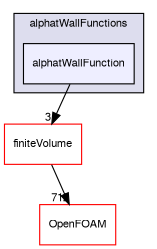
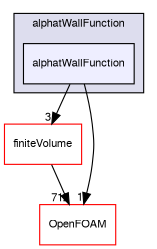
  digraph {
    compound=true
    node [fontname=FreeSans fontsize=10 shape=box color=red]
    edge [labeldistance=1.5 labelfontname=FreeSans labelfontsize=10]
    n1 [fillcolor="#eeeeff" label=alphatWallFunction pencolor=black style=filled color=""]
    n2 [label=finiteVolume]
    n3 [label=OpenFOAM]
    subgraph cluster_1 {
      bgcolor="#ddddee"
      fontname=FreeSans
      fontsize=10
-     label=alphatWallFunctions
+     label=alphatWallFunction
      pencolor=black
      n1
    }
    n1 -> n2 [headlabel=3]
+   n1 -> n3 [headlabel=1]
    n2 -> n3 [headlabel=712]
  }
